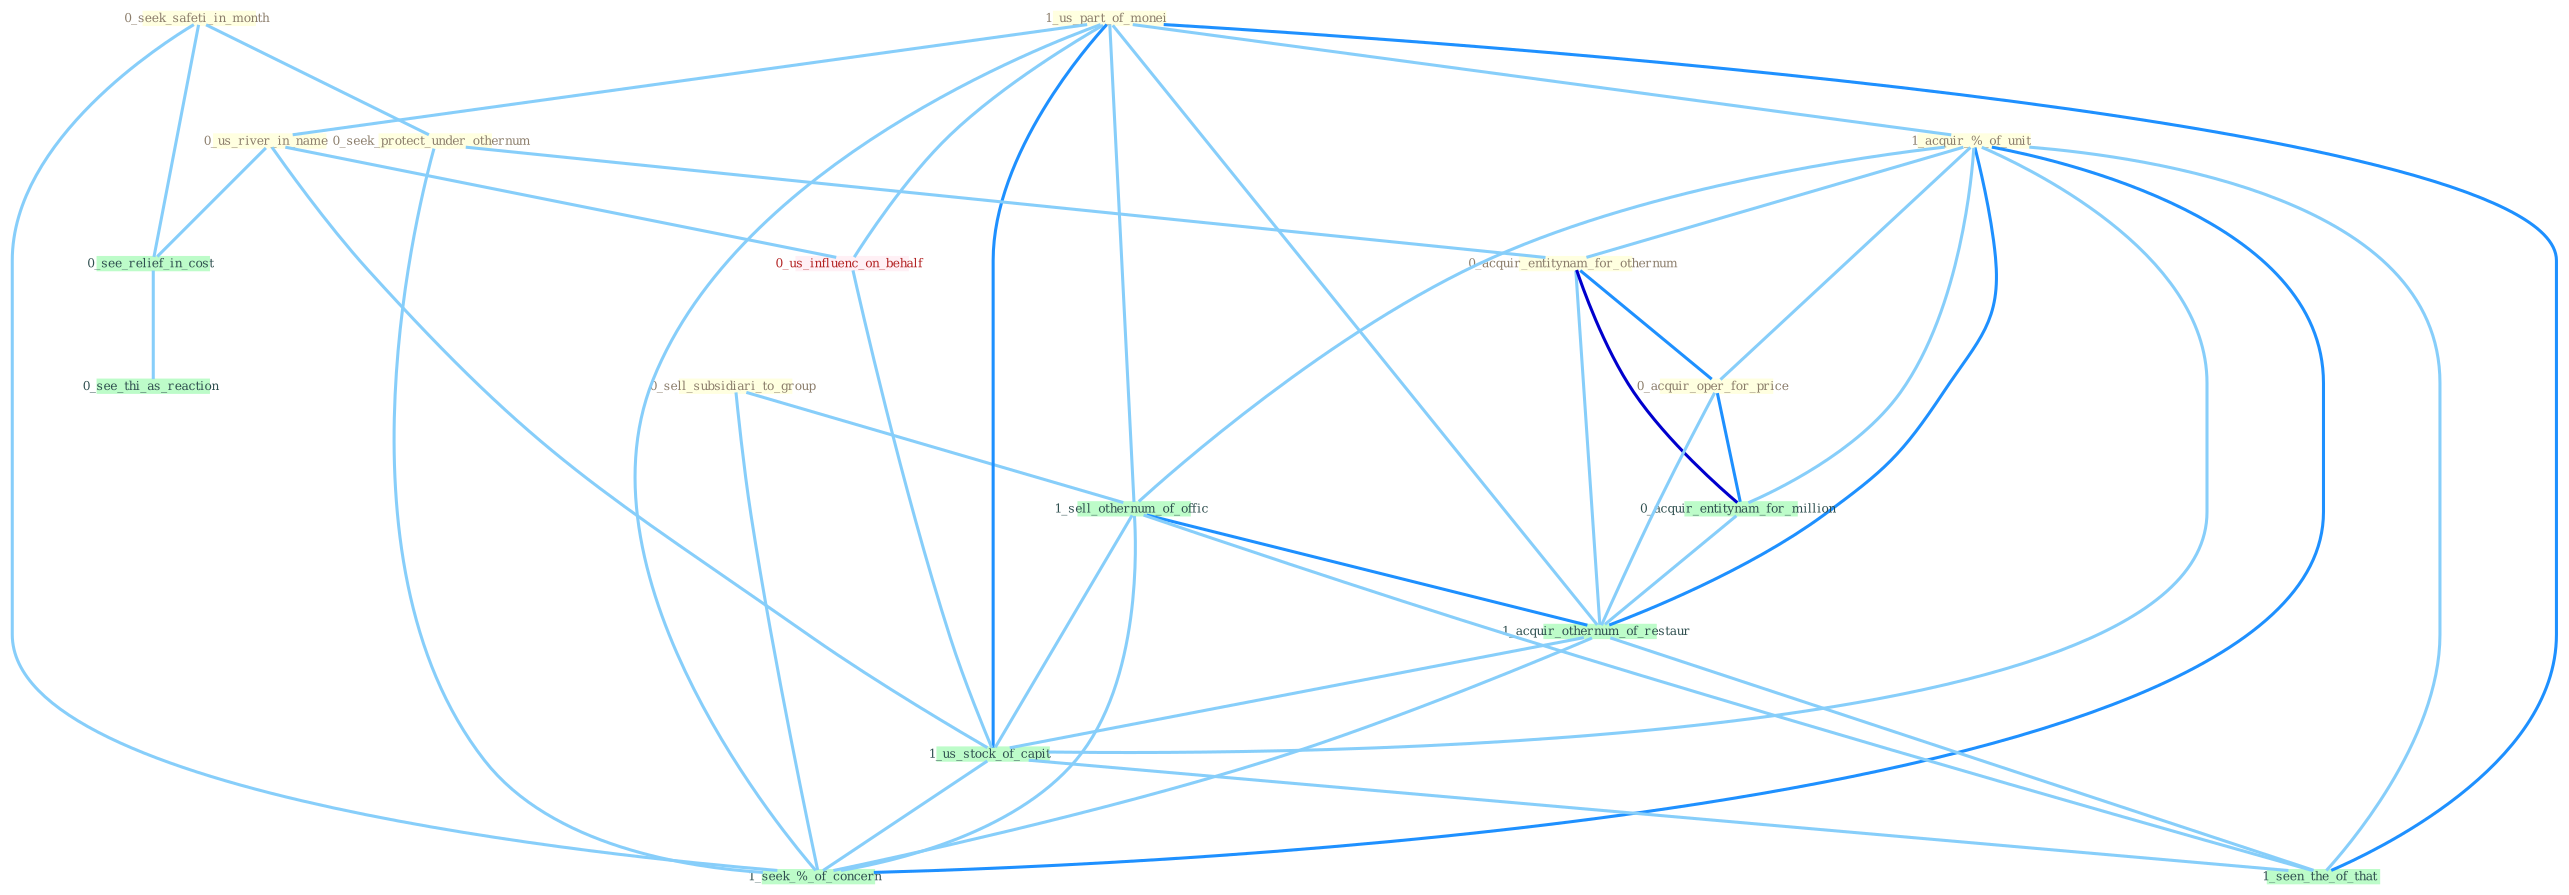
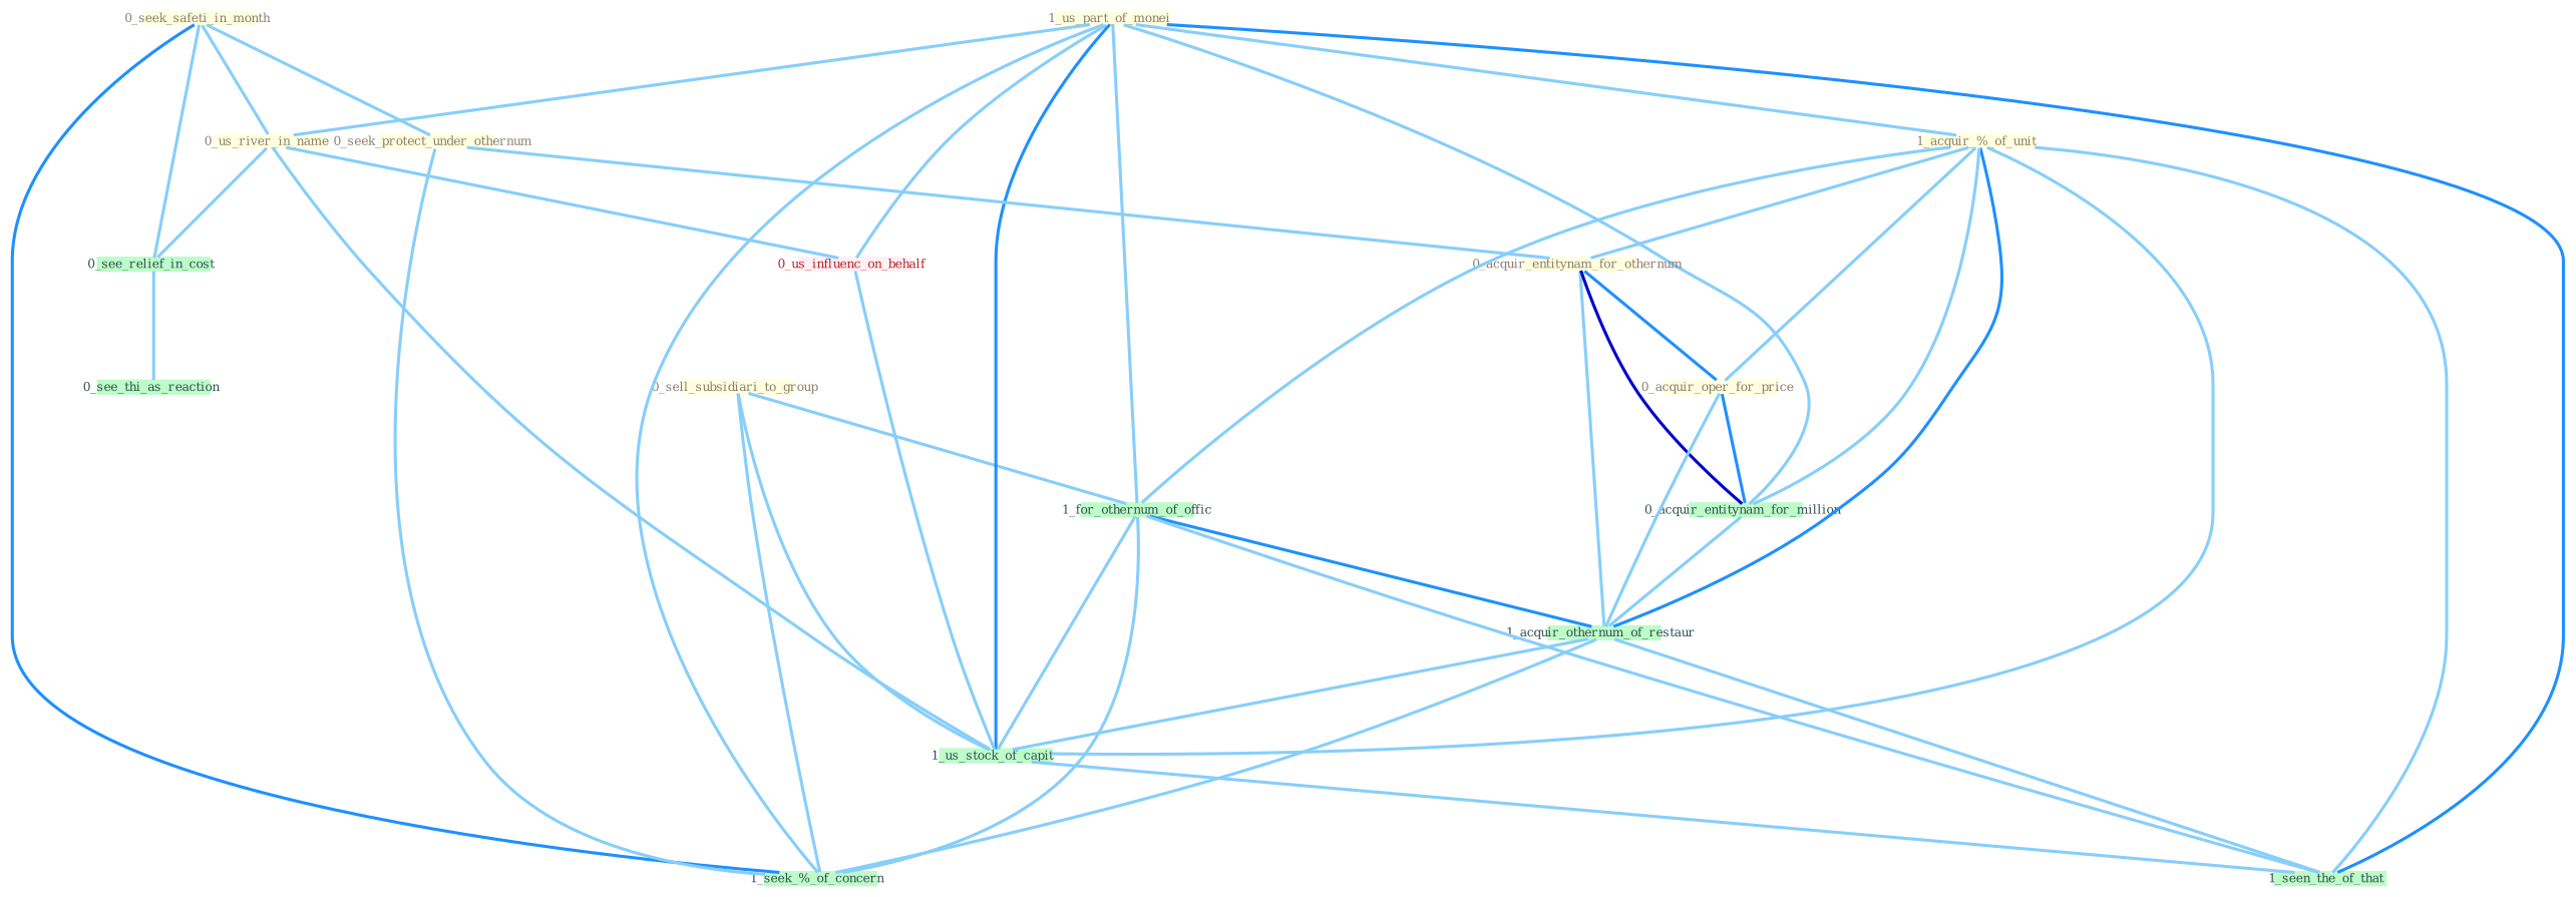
  graph {
    node [color="#ffffe0" fixedsize=true fontcolor="#8b7d6b" fontsize=4 shape=polygon style=filled]
    edge [color="#87cefa" w=1]
    "0_sell_subsidiari_to_group " [height=.06 width=.5]
    "0_seek_safeti_in_month " [height=.06 width=.5]
    "1_us_part_of_monei " [height=.06 width=.5]
    "1_acquir_%_of_unit " [height=.06 width=.5]
    "0_seek_protect_under_othernum " [height=.06 width=.5]
    "0_acquir_entitynam_for_othernum " [height=.06 width=.5]
    "0_acquir_oper_for_price " [height=.06 width=.5]
    "0_us_river_in_name " [height=.06 width=.5]
    "0_us_influenc_on_behalf " [color="#fff0f5" fontcolor="#b22222" height=.06 width=.5]
-   "1_sell_othernum_of_offic " [color="#BDFCC9" fontcolor="#2f4f4f" height=.06 width=.5]
+   "1_sell_othernum_of_offic " [color="#BDFCC9" fontcolor="#2f4f4f" height=.06 width=.5 label="1_for_othernum_of_offic"]
    "0_see_relief_in_cost " [color="#BDFCC9" fontcolor="#2f4f4f" height=.06 width=.5]
    "1_seek_%_of_concern " [color="#BDFCC9" fontcolor="#2f4f4f" height=.06 width=.5]
    "1_acquir_othernum_of_restaur " [color="#BDFCC9" fontcolor="#2f4f4f" height=.06 width=.5]
    "1_us_stock_of_capit " [color="#BDFCC9" fontcolor="#2f4f4f" height=.06 width=.5]
    "1_seen_the_of_that " [color="#BDFCC9" fontcolor="#2f4f4f" height=.06 width=.5]
    "0_acquir_entitynam_for_million " [color="#BDFCC9" fontcolor="#2f4f4f" height=.06 width=.5]
    "0_see_thi_as_reaction " [color="#BDFCC9" fontcolor="#2f4f4f" height=.06 width=.5]
    subgraph sub_1 {
      "0_sell_subsidiari_to_group "
      "0_seek_safeti_in_month "
      "1_us_part_of_monei "
      "1_acquir_%_of_unit "
      "0_seek_protect_under_othernum "
      "0_acquir_entitynam_for_othernum "
      "0_acquir_oper_for_price "
      "0_us_river_in_name "
    }
    subgraph sub_2 {
      "0_us_influenc_on_behalf "
    }
    "0_sell_subsidiari_to_group " -- "1_sell_othernum_of_offic "
    "0_seek_safeti_in_month " -- "0_seek_protect_under_othernum "
+   "0_seek_safeti_in_month " -- "0_us_river_in_name "
    "0_seek_safeti_in_month " -- "0_see_relief_in_cost "
-   "0_seek_safeti_in_month " -- "1_seek_%_of_concern "
+   "0_seek_safeti_in_month " -- "1_seek_%_of_concern " [color="#1e90ff"]
    "1_us_part_of_monei " -- "1_acquir_%_of_unit "
    "1_us_part_of_monei " -- "0_us_river_in_name "
    "1_us_part_of_monei " -- "0_us_influenc_on_behalf "
    "1_us_part_of_monei " -- "1_sell_othernum_of_offic "
    "1_us_part_of_monei " -- "1_seek_%_of_concern "
-   "1_us_part_of_monei " -- "1_acquir_othernum_of_restaur "
+   "1_us_part_of_monei " -- "0_acquir_entitynam_for_million "
    "1_us_part_of_monei " -- "1_us_stock_of_capit " [color="#1e90ff" w=2]
    "1_us_part_of_monei " -- "1_seen_the_of_that " [color="#1e90ff"]
    "1_acquir_%_of_unit " -- "0_acquir_entitynam_for_othernum "
    "1_acquir_%_of_unit " -- "0_acquir_oper_for_price "
    "1_acquir_%_of_unit " -- "1_sell_othernum_of_offic "
-   "1_acquir_%_of_unit " -- "1_seek_%_of_concern " [color="#1e90ff" w=2]
    "1_acquir_%_of_unit " -- "1_acquir_othernum_of_restaur " [color="#1e90ff" w=2]
    "1_acquir_%_of_unit " -- "1_us_stock_of_capit "
    "1_acquir_%_of_unit " -- "1_seen_the_of_that "
    "1_acquir_%_of_unit " -- "0_acquir_entitynam_for_million "
    "0_seek_protect_under_othernum " -- "0_acquir_entitynam_for_othernum "
    "0_seek_protect_under_othernum " -- "1_seek_%_of_concern "
    "0_acquir_entitynam_for_othernum " -- "0_acquir_oper_for_price " [color="#1e90ff" w=2]
    "0_acquir_entitynam_for_othernum " -- "1_acquir_othernum_of_restaur "
    "0_acquir_entitynam_for_othernum " -- "0_acquir_entitynam_for_million " [color="#0000cd" w=3]
    "0_acquir_oper_for_price " -- "1_acquir_othernum_of_restaur "
    "0_acquir_oper_for_price " -- "0_acquir_entitynam_for_million " [color="#1e90ff" w=2]
    "0_us_river_in_name " -- "0_us_influenc_on_behalf "
    "0_us_river_in_name " -- "0_see_relief_in_cost "
    "0_us_river_in_name " -- "1_us_stock_of_capit "
    "0_us_influenc_on_behalf " -- "1_us_stock_of_capit "
    "1_sell_othernum_of_offic " -- "1_seek_%_of_concern "
    "1_sell_othernum_of_offic " -- "1_acquir_othernum_of_restaur " [color="#1e90ff" w=2]
    "1_sell_othernum_of_offic " -- "1_us_stock_of_capit "
    "1_sell_othernum_of_offic " -- "1_seen_the_of_that "
    "0_see_relief_in_cost " -- "0_see_thi_as_reaction "
    "1_seek_%_of_concern " -- "0_sell_subsidiari_to_group "
    "1_acquir_othernum_of_restaur " -- "1_seek_%_of_concern "
    "1_acquir_othernum_of_restaur " -- "1_us_stock_of_capit "
    "1_acquir_othernum_of_restaur " -- "1_seen_the_of_that "
-   "1_us_stock_of_capit " -- "1_seek_%_of_concern "
+   "1_us_stock_of_capit " -- "0_sell_subsidiari_to_group "
    "1_us_stock_of_capit " -- "1_seen_the_of_that "
    "0_acquir_entitynam_for_million " -- "1_acquir_othernum_of_restaur "
  }
